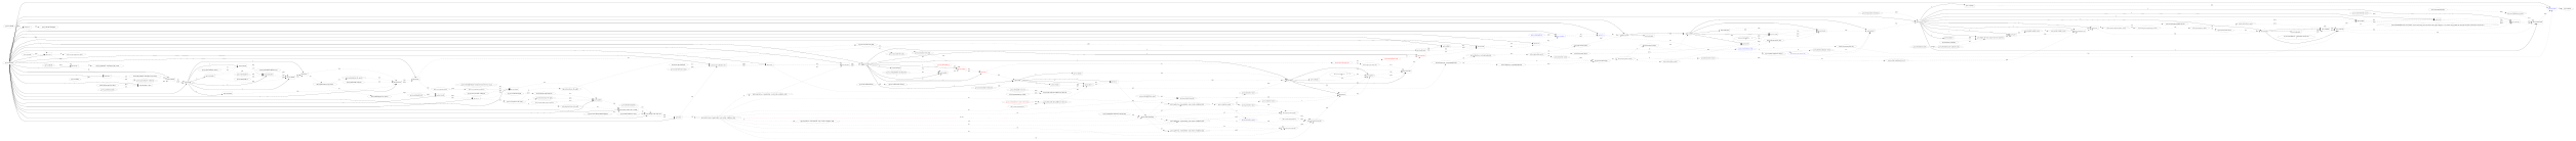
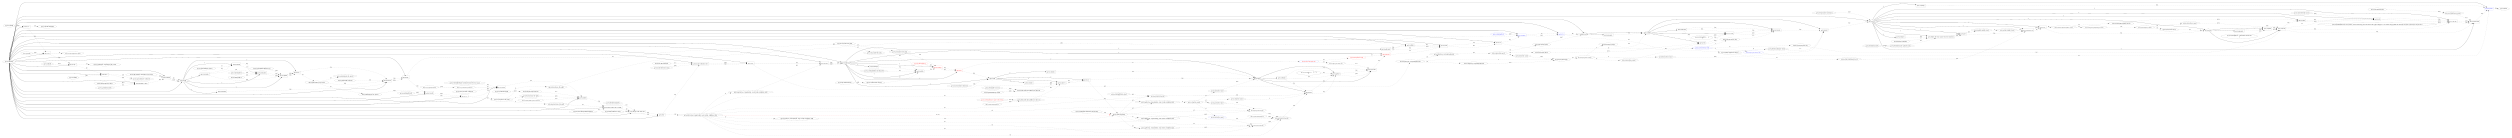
  digraph {
    fontname="Playfair Display"
    rankdir=LR
    node [fontname="Playfair Display" shape=ellipse style=dashed]
    edge [fontname="Playfair Display" style=dotted]
    n1 [label="(49765071)=" shape=box]
    n2 [label="(49765067)Any(items_file_path)"]
    n3 [label="(49765074)info" shape=box]
    n4 [label="(49765155)Any(items_file_path)"]
    n5 [label="(49765081)Any(items_file_path)"]
    n6 [label="(49765084)Any(items_file_path)"]
    n7 [label="(49765079)info" shape=box]
    n8 [label="(49765106)Any(info_file_path)"]
    n9 [color=red fontcolor=red label="(49765105)open" shape=box]
    n10 [color=red fontcolor=red label="(49765108)=" shape=box]
    n11 [label="(49765212)str(collection_name)"]
    n12 [label="(49765213)()" shape=box]
    n13 [label="(49765214)Mod" shape=box]
    n14 [label="(49765043)=" shape=box]
    n15 [label="(49765041)Any(include_unbinned)"]
    n16 [label="(49765046)sanity_check" shape=box]
    n17 [label="(49765049)Not" shape=box]
    n18 [label="(49765055)strip" shape=box]
    n19 [label="(49765056)replace" shape=box]
    n20 [label="(49765059)Mod" shape=box]
    n21 [label="(49765161)For" shape=diamond]
    n22 [label="(49765168)For" shape=diamond]
    n23 [label="(49765162)empty" shape=box]
    n24 [label="(49765169)empty" shape=box]
    n25 [label="(49765171)write" shape=box]
    n26 [label="(49765177)Mod" shape=box]
    n27 [label="(49765176)()" shape=box]
    n28 [label="(49765179)add" shape=box]
    n29 [label="(49765058)String(lit(-))"]
    n30 [label="(49765075)String(lit(Report unbinned items if there are any))"]
    n31 [label="(49765065)Add" shape=box]
    n32 [label="(49765066)=" shape=box]
    n33 [label="(49765070)Add" shape=box]
    n34 [label="(49765062)Any(info_file_path)"]
    n35 [label="(49765207)warning" shape=box]
    n36 [color=blue fontcolor=blue label="(49765217)close" shape=box]
    n37 [label="(49765218)END" shape=""]
    n38 [label="(49765072)Collections(self)"]
    n39 [label="(49765073)Collections.run(run)"]
    n40 [label="(49765112)Dict[Any, Union[Dict[str, Any], Dict[str, str]]](bins_info)"]
    n41 [label="(49765113)Any(Subscript)"]
    n42 [label="(49765135)Any(Subscript)"]
    n43 [label="(49765137)Any[.](Subscript)"]
    n44 [label="(49765140)Any(Subscript)"]
    n45 [label="(49765142)Any[.](Subscript)"]
    n46 [label="(49765124)Dict[Any, Union[Dict[str, Any], Dict[str, str]]](bins_info)"]
    n47 [label="(49765134)Dict[Any, Union[Dict[str, Any], Dict[str, str]]](bins_info)"]
    n48 [label="(49765139)Dict[Any, Union[Dict[str, Any], Dict[str, str]]](bins_info)"]
    n49 [label="(49765145)Mod" shape=box]
    n50 [label="(49765130)write" shape=box]
    n51 [color=red fontcolor=red label="(49765147)close" shape=box]
    n52 [label="(49765048)Union[str, Any](output_file_prefix)"]
    n53 [label="(49765050)If" shape=diamond]
    n54 [label="(49765039)=" shape=box]
    n55 [label="(49765037)Union[str, Any](output_file_prefix)"]
    n56 [label="(49765054)str(collection_name)"]
    n57 [label="(49765203)Any(item_name)"]
    n58 [label="(49765204)Mod" shape=box]
    n59 [label="(49765201)write" shape=box]
    n60 [color=red fontcolor=red label="(49765107)String(lit(w))"]
    n61 [label="(49765033)str(collection_name)"]
    n62 [label="(49765127)For" shape=diamond]
    n63 [label="(49765144)()" shape=box]
    n64 [label="(49765128)empty" shape=box]
    n65 [label="(49765064)String(lit(-info.txt))"]
    n66 [label="(49765061)empty" shape=box]
    n67 [label="(49765035)=" shape=box]
    n68 [label="(49765090)Dict[Any, List[Any]](collection)"]
    n69 [label="(49765164)Any(Subscript)"]
    n70 [label="(49765158)Dict[Any, List[Any]](collection)"]
    n71 [label="(49765163)Dict[Any, List[Any]](collection)"]
    n72 [label="(49765166)Any(item_name)"]
    n73 [label="(49765159)Any(bin_name)"]
    n74 [label="(49765097)If" shape=diamond]
    n75 [label="(49765110)If" shape=diamond]
    n76 [label="(49765098)empty" shape=box]
    n77 [label="(49765148)empty" shape=box]
    n78 [label="(49765101)info" shape=box]
    n79 [color=blue fontcolor=red label="(49765104)TextIO(info_file)"]
    n80 [label="(49765111)empty" shape=box]
    n81 [label="(49765121){new}" shape=box]
    n82 [label="(49765122)=" shape=box]
    n83 [label="(49765123)empty" shape=box]
    n84 [label="(49765150)set" shape=box]
    n85 [label="(49765151)[list]" shape=box]
    n86 [label="(49765210)len" shape=box]
    n87 [label="(49765100)Collections.run(run)"]
    n88 [label="(49765167)Any(item_name)"]
    n89 [label="(49765174)Any(item_name)"]
    n90 [label="(49765180)Any(item_name)"]
    n91 [label="(49765192)difference" shape=box]
    n92 [label="(49765194)=" shape=box]
    n93 [label="(49765198)For" shape=diamond]
    n94 [label="(49765190)Set[Any](unbinned_items)"]
    n95 [label="(49765086)Collections(self)"]
    n96 [label="(49765087)get_bins_info_dict" shape=box]
    n97 [label="(49765089)=" shape=box]
    n98 [label="(49765182)If" shape=diamond]
    n99 [label="(49765186)get_all_item_names_from_the_database" shape=box]
    n100 [label="(49765183)empty" shape=box]
    n101 [label="(49765215)empty" shape=box]
    n102 [label="(49765189)=" shape=box]
    n103 [label="(49765199)empty" shape=box]
    n104 [label="(49765184)Set[Any](all_items)"]
    n105 [label="(49765208)String(lit(As per your request, %d items that were not in any of the bins in the collection '%s' are stored in the output file under the bin name 'UNBINNED_ITEMS_BIN'.))"]
    n106 [label="(49765091)Collections(self)"]
    n107 [label="(49765092)get_collection_dict" shape=box]
    n108 [label="(49765094)=" shape=box]
    n109 [label="(49765185)anvio.utils(utils)"]
    n110 [label="(49765188)Collections.db_path(db_path)"]
    n111 [label="(49765114)String(lit(UNBINNED_ITEMS_BIN))"]
    n112 [label="(49765047)str(collection_name)"]
    n113 [label="(49765052)str(output_file_prefix)"]
    n114 [label="(49765063)str(output_file_prefix)"]
    n115 [label="(49765068)str(output_file_prefix)"]
    n116 [label="(49765060)=" shape=box]
    n117 [label="(49765125)Any(bin_name)"]
    n118 [label="(49765141)Any(bin_name)"]
    n119 [label="(49765133)Any(bin_name)"]
    n120 [color=blue label="(49765136)Any(bin_name)"]
    n121 [label="(49765126)Any(bin_name)"]
    n122 [label="(49765085)Dict[Any, Union[Dict[str, Any], Dict[str, str]]](bins_info)"]
    n123 [label="(49765053)String(lit(collection-%s))"]
    n124 [label="(49765103)Any(info_file_path)"]
    n125 [color=blue fontcolor=blue label="(49765154)open" shape=box]
    n126 [label="(49765083)is_output_file_writable" shape=box]
    n127 [label="(49765195)Set[Any](unbinned_items)"]
    n128 [label="(49765196)Any(item_name)"]
    n129 [label="(49765197)Any(item_name)"]
    n130 [label="(49765172)String(lit(%s	%s\n))"]
    n131 [label="(49765077)Collections(self)"]
    n132 [label="(49765078)Collections.run(run)"]
    n133 [color=blue fontcolor=blue label="(49765156)String(lit(w))"]
    n134 [color=blue fontcolor=blue label="(49765157)=" shape=box]
    n135 [label="(49765095)len" shape=box]
    n136 [label="(49765160)Any(bin_name)"]
    n137 [label="(49765175)Any(bin_name)"]
    n138 [label="(49765165)Any(bin_name)"]
    n139 [color=blue fontcolor=blue label="(49765153)TextIO(items_file)"]
    n140 [label="(49765129)TextIO(info_file)"]
    n141 [color=red fontcolor=red label="(49765146)Report(info_file)"]
    n142 [label="(49765093)str(collection_name)"]
    n143 [label="(49765051)empty" shape=box]
    n144 [label="(49765152)=" shape=box]
    n145 [label="(49765149)Set[Any](binned_items)"]
    n146 [label="(49765191)Set[Any](all_items)"]
    n147 [label="(49765034)(null)"]
    n148 [label="(49765080)String(lit(Items file path))"]
    n149 [label="(49765096)Dict[Any, Union[Dict[str, Any], Dict[str, str]]](bins_info)"]
    n150 [label="(49765143)String(lit(html_color))"]
    n151 [label="(49765030)(null)"]
    n152 [label="(49765031)=" shape=box]
    n153 [label="(49765029)Collections(self)"]
    n154 [label="(49765178)Set[Any](binned_items)"]
    n155 [label="(49765187)Collections(self)"]
    n156 [label="(49765211)Set[Any](unbinned_items)"]
    n157 [label="(49765138)String(lit(source))"]
    n158 [label="(49765119)String(lit(source))"]
    n159 [label="(49765118)key:null,value:null(key:Str,value:Str)"]
    n160 [label="(49765170)TextIO(items_file)"]
    n161 [label="(49765206)Collections.run(run)"]
    n162 [label="(49765088)str(collection_name)"]
    n163 [label="(49765202)String(lit(%s	UNBINNED_ITEMS_BIN\n))"]
    n164 [label="(49765193)Set[Any](binned_items)"]
    n165 [label="(49765205)Collections(self)"]
    n166 [label="(49765109)Any(include_unbinned)"]
    n167 [label="(49765181)Any(include_unbinned)"]
    n168 [color=blue fontcolor=blue label="(49765216)TextIO(items_file)"]
    n169 [label="(49765200)TextIO(items_file)"]
    n170 [label="(49765028)START" shape=""]
    n171 [label="(49765082)anvio.filesnpaths(filesnpaths)"]
    n172 [fontcolor=red label="(49765120)String(lit(anvi-export-collections))"]
    n173 [label="(49765069)String(lit(.txt))"]
    n174 [label="(49765045)Collections(self)"]
    n175 [label="(49765057)String(lit( ))"]
    n176 [label="(49765115)key:null,value:null(key:Str,value:Str)"]
    n177 [label="(49765131)String(lit(%s	%s	%s\n))"]
    n178 [label="(49765038)(null)"]
    n179 [label="(49765116)String(lit(html_color))"]
    n180 [label="(49765042)(null)"]
    n181 [label="(49765076)Any(include_unbinned)"]
    n182 [label="(49765102)String(lit(Bins info file path))"]
    n183 [label="(49765099)Collections(self)"]
    n184 [label="(49765117)String(lit(#000000))"]
    n1 -> n2 [label=def]
    n1 -> n3 [label=dep]
    n2 -> n4 [label=ref]
    n2 -> n5 [label=ref]
    n2 -> n6 [label=ref]
    n3 -> n7 [label=dep]
    n4 -> n125 [label=para]
    n5 -> n7 [label=para]
    n6 -> n126 [label=para]
    n7 -> n126 [label=dep]
    n8 -> n9 [label=para]
    n9 -> n10 [label=dep]
    n9 -> n10 [label=para]
    n10 -> n75 [label=dep]
    n10 -> n79 [label=def]
    n11 -> n12 [label=para]
    n12 -> n13 [label=dep]
    n12 -> n13 [label=para]
    n13 -> n35 [label=dep]
    n13 -> n35 [label=para]
    n14 -> n15 [label=def]
    n14 -> n16 [label=dep]
    n16 -> n17 [label=dep]
    n17 -> n53 [label=dep]
    n17 -> n53 [label=cond]
    n18 -> n19 [label=dep]
    n18 -> n19 [label=recv]
    n19 -> n20 [label=dep]
    n19 -> n20 [label=para]
    n20 -> n116 [label=dep]
    n20 -> n116 [label=para]
    n21 -> n22 [style=solid]
    n21 -> n23 [style=solid]
    n22 -> n24 [style=solid]
    n22 -> n25 [style=solid]
    n22 -> n26 [style=solid]
    n22 -> n27 [style=solid]
    n22 -> n28 [style=solid]
    n23 -> n22 [label=dep]
    n24 -> n25 [label=dep]
    n24 -> n26 [label=dep]
    n24 -> n27 [label=dep]
    n25 -> n28 [label=dep]
    n26 -> n25 [label=dep]
    n26 -> n25 [label=para]
    n27 -> n26 [label=dep]
    n27 -> n26 [label=para]
    n28 -> n98 [label=dep]
    n29 -> n19 [label=para]
    n30 -> n3 [label=para]
    n31 -> n32 [label=dep]
    n31 -> n32 [label=para]
    n32 -> n33 [label=dep]
    n32 -> n34 [label=def]
    n33 -> n1 [label=dep]
    n33 -> n1 [label=para]
    n34 -> n8 [label=ref]
    n34 -> n124 [label=ref]
    n35 -> n36 [label=dep]
    n36 -> n37 [label=dep]
    n38 -> n39 [label=qual]
    n39 -> n3 [label=recv]
    n40 -> n41 [label=qual]
    n41 -> n42 [label=ref]
    n41 -> n43 [label=ref]
    n41 -> n44 [label=ref]
    n41 -> n45 [label=ref]
    n41 -> n46 [label=ref]
    n41 -> n47 [label=ref]
    n41 -> n48 [label=ref]
    n42 -> n43 [label=qual]
    n43 -> n63 [label=para]
    n44 -> n43 [label=qual]
    n45 -> n63 [label=para]
    n46 -> n117 [label=def]
    n47 -> n42 [label=qual]
    n48 -> n44 [label=qual]
    n49 -> n50 [label=dep]
    n49 -> n50 [label=para]
    n50 -> n51 [label=dep]
    n51 -> n84 [label=dep]
    n51 -> n85 [label=dep]
    n52 -> n17 [label=para]
    n53 -> n18 [label=T style=""]
    n53 -> n19 [label=T style=""]
    n53 -> n20 [label=T style=""]
    n53 -> n66 [label=F style=""]
    n53 -> n116 [label=T style=""]
    n53 -> n143 [label=T style=""]
    n54 -> n14 [label=dep]
    n54 -> n55 [label=def]
    n56 -> n18 [label=recv]
    n57 -> n58 [label=para]
    n58 -> n59 [label=dep]
    n58 -> n59 [label=para]
    n59 -> n12 [label=dep]
    n59 -> n13 [label=dep]
    n59 -> n35 [label=dep]
    n59 -> n86 [label=dep]
    n60 -> n9 [label=para]
    n62 -> n49 [style=solid]
    n62 -> n50 [style=solid]
    n62 -> n63 [style=solid]
    n62 -> n64 [style=solid]
    n63 -> n49 [label=dep]
    n63 -> n49 [label=para]
    n64 -> n49 [label=dep]
    n64 -> n50 [label=dep]
    n64 -> n63 [label=dep]
    n65 -> n31 [label=para]
    n66 -> n31 [label=dep]
    n67 -> n54 [label=dep]
    n67 -> n61 [label=def]
    n68 -> n69 [label=ref]
    n68 -> n70 [label=ref]
    n68 -> n71 [label=ref]
    n69 -> n72 [label=def]
    n70 -> n73 [label=def]
    n71 -> n69 [label=qual]
    n72 -> n88 [label=ref]
    n72 -> n89 [label=ref]
    n72 -> n90 [label=ref]
    n73 -> n136 [label=ref]
    n73 -> n137 [label=ref]
    n73 -> n138 [label=ref]
    n74 -> n9 [label=T style=""]
    n74 -> n10 [label=T style=""]
    n74 -> n51 [label=T style=""]
    n74 -> n62 [label=T style=""]
    n74 -> n75 [label=T style=""]
    n74 -> n76 [label=T style=""]
    n74 -> n77 [label=F style=""]
    n74 -> n78 [label=T style=""]
    n75 -> n80 [label=T style=""]
    n75 -> n81 [label=T style=""]
    n75 -> n82 [label=T style=""]
    n75 -> n83 [label=F style=""]
    n76 -> n78 [label=dep]
    n77 -> n84 [label=dep]
    n77 -> n85 [label=dep]
    n78 -> n9 [label=dep]
    n79 -> n140 [label=ref]
    n79 -> n141 [label=ref]
    n80 -> n81 [label=dep]
    n81 -> n82 [label=dep]
    n81 -> n82 [label=para]
    n82 -> n41 [label=def]
    n82 -> n62 [label=dep]
    n83 -> n62 [label=dep]
    n84 -> n144 [label=dep]
    n84 -> n144 [label=para]
    n85 -> n84 [label=dep]
    n85 -> n84 [label=para]
    n86 -> n12 [label=dep]
    n86 -> n12 [label=para]
    n87 -> n78 [label=recv]
    n88 -> n22 [label=cond]
    n89 -> n27 [label=para]
    n90 -> n28 [label=para]
    n91 -> n92 [label=dep]
    n91 -> n92 [label=para]
    n92 -> n93 [label=dep]
    n92 -> n94 [label=def]
    n93 -> n58 [style=solid]
    n93 -> n59 [style=solid]
    n93 -> n103 [style=solid]
    n94 -> n127 [label=ref]
    n94 -> n156 [label=ref]
    n95 -> n96 [label=recv]
    n96 -> n97 [label=dep]
    n96 -> n97 [label=para]
    n97 -> n107 [label=dep]
    n97 -> n122 [label=def]
    n98 -> n12 [label=T style=""]
    n98 -> n13 [label=T style=""]
    n98 -> n35 [label=T style=""]
    n98 -> n86 [label=T style=""]
    n98 -> n91 [label=T style=""]
    n98 -> n92 [label=T style=""]
    n98 -> n93 [label=T style=""]
    n98 -> n99 [label=T style=""]
    n98 -> n100 [label=T style=""]
    n98 -> n101 [label=F style=""]
    n98 -> n102 [label=T style=""]
    n99 -> n102 [label=dep]
    n99 -> n102 [label=para]
    n100 -> n99 [label=dep]
    n101 -> n36 [label=dep]
    n102 -> n91 [label=dep]
    n102 -> n104 [label=def]
    n103 -> n58 [label=dep]
    n103 -> n59 [label=dep]
    n104 -> n146 [label=ref]
    n105 -> n13 [label=para]
    n106 -> n107 [label=recv]
    n107 -> n108 [label=dep]
    n107 -> n108 [label=para]
    n108 -> n68 [label=def]
    n108 -> n135 [label=dep]
    n109 -> n99 [label=recv]
    n110 -> n99 [label=para]
    n111 -> n41 [label=para]
    n112 -> n16 [label=para]
    n113 -> n114 [label=ref]
    n113 -> n115 [label=ref]
-   n114 -> n31 [label=para]
+   n113 -> n31 [label=para]
    n115 -> n33 [label=para]
    n116 -> n31 [label=dep]
    n116 -> n113 [label=def]
    n117 -> n118 [label=ref]
    n117 -> n119 [label=ref]
    n117 -> n120 [label=ref]
    n117 -> n121 [label=ref]
    n118 -> n44 [label=para]
    n119 -> n63 [label=F]
    n120 -> n42 [label=para]
    n121 -> n62 [label=cond]
    n122 -> n40 [label=ref]
    n122 -> n41 [color=red label=re_def]
    n122 -> n42 [label=ref]
    n122 -> n43 [label=ref]
    n122 -> n44 [label=ref]
    n122 -> n45 [label=ref]
    n122 -> n46 [label=ref]
    n122 -> n47 [label=ref]
    n122 -> n48 [label=ref]
    n122 -> n149 [label=ref]
    n123 -> n20 [label=para]
    n124 -> n78 [label=para]
    n125 -> n134 [label=dep]
    n125 -> n134 [label=para]
    n126 -> n96 [label=dep]
    n127 -> n128 [label=def]
    n128 -> n57 [label=ref]
    n128 -> n129 [label=ref]
    n129 -> n93 [label=cond]
    n130 -> n26 [label=para]
    n131 -> n132 [label=qual]
    n132 -> n7 [label=recv]
    n133 -> n125 [label=para]
    n134 -> n21 [label=dep]
    n134 -> n139 [label=def]
    n135 -> n74 [label=dep]
    n135 -> n74 [label=cond]
    n136 -> n21 [label=cond]
    n137 -> n27 [label=para]
    n138 -> n69 [label=para]
    n139 -> n160 [label=ref]
    n139 -> n168 [label=ref]
    n139 -> n169 [label=ref]
    n140 -> n50 [label=recv]
    n141 -> n51 [label=recv]
    n142 -> n107 [label=para]
    n143 -> n18 [label=dep]
    n143 -> n19 [label=dep]
    n143 -> n20 [label=dep]
    n144 -> n125 [label=dep]
    n144 -> n145 [label=def]
    n145 -> n154 [label=ref]
    n145 -> n164 [label=ref]
    n146 -> n91 [label=recv]
    n147 -> n67 [label=para]
    n148 -> n7 [label=para]
    n149 -> n135 [label=para]
    n150 -> n45 [label=para]
    n151 -> n152 [label=para]
    n152 -> n67 [label=dep]
    n152 -> n153 [label=def]
    n154 -> n28 [label=recv]
    n155 -> n110 [label=qual]
    n156 -> n86 [label=para]
    n157 -> n43 [label=para]
    n158 -> n159 [label=para]
    n159 -> n81 [label=para]
    n160 -> n25 [label=recv]
    n161 -> n35 [label=recv]
    n162 -> n96 [label=para]
    n163 -> n58 [label=para]
    n164 -> n91 [label=para]
    n165 -> n161 [label=qual]
    n166 -> n75 [label=cond]
    n167 -> n98 [label=cond]
    n168 -> n36 [label=recv]
    n169 -> n59 [label=recv]
    n170 -> n1 [style=solid]
    n170 -> n3 [style=solid]
    n170 -> n7 [style=solid]
    n170 -> n14 [style=solid]
    n170 -> n16 [style=solid]
    n170 -> n17 [style=solid]
    n170 -> n21 [style=solid]
    n170 -> n31 [style=solid]
    n170 -> n32 [style=solid]
    n170 -> n33 [style=solid]
    n170 -> n36 [style=solid]
    n170 -> n53 [style=solid]
    n170 -> n54 [style=solid]
    n170 -> n67 [style=solid]
    n170 -> n74 [style=solid]
    n170 -> n84 [style=solid]
    n170 -> n85 [style=solid]
    n170 -> n96 [style=solid]
    n170 -> n97 [style=solid]
    n170 -> n98 [style=solid]
    n170 -> n107 [style=solid]
    n170 -> n108 [style=solid]
    n170 -> n125 [style=solid]
    n170 -> n126 [style=solid]
    n170 -> n134 [style=solid]
    n170 -> n135 [style=solid]
    n170 -> n144 [style=solid]
    n170 -> n152 [style=solid]
    n171 -> n126 [label=recv]
    n172 -> n159 [label=para]
    n173 -> n33 [label=para]
    n174 -> n16 [label=recv]
    n175 -> n19 [label=para]
    n176 -> n81 [label=para]
    n177 -> n49 [label=para]
    n178 -> n54 [label=para]
    n179 -> n176 [label=para]
    n180 -> n14 [label=para]
    n181 -> n3 [label=para]
    n182 -> n78 [label=para]
    n183 -> n87 [label=qual]
    n184 -> n176 [label=para]
  }
